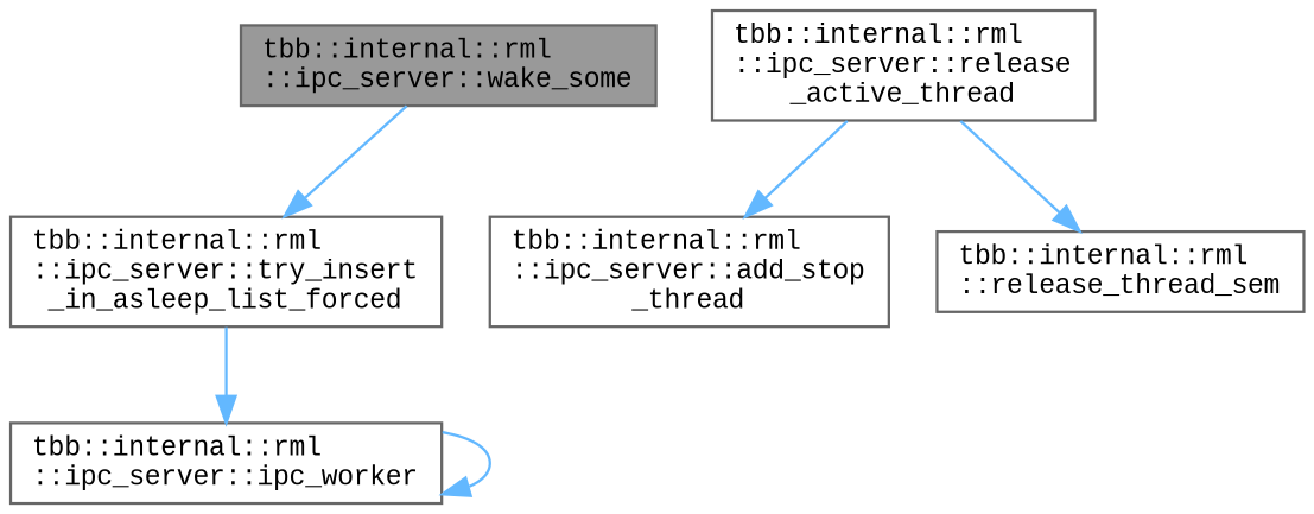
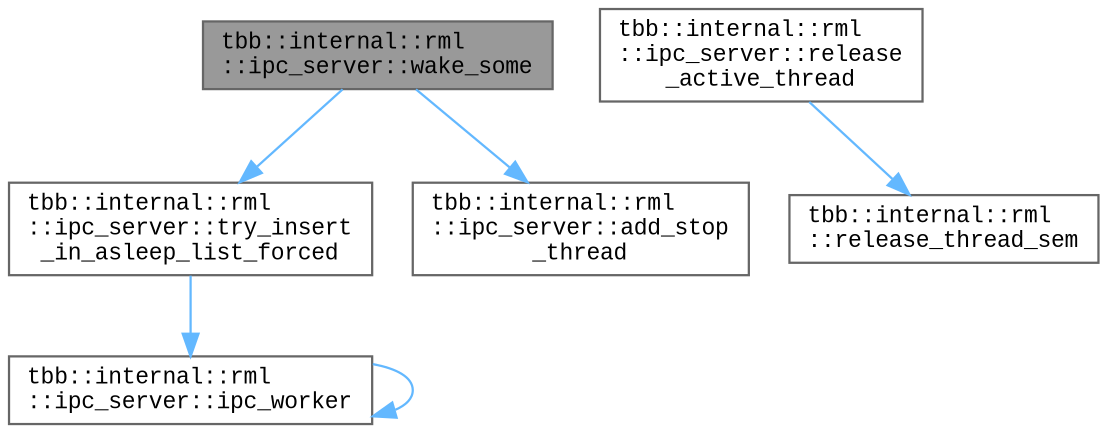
  digraph {
    fontname="Liberation Mono"
    rankdir=TB
    node [color=grey40 fillcolor=white fontname="Liberation Mono" fontsize=10 shape=box style=filled]
    edge [color=steelblue1 fontname="Liberation Mono" fontsize=10 labelfontname=Helvetica labelfontsize=10 style=solid]
    n1 [color=gray40 fillcolor=grey60 fontcolor=black height=0.2 label="tbb::internal::rml\l::ipc_server::wake_some" width=0.4]
    n2 [height=0.2 label="tbb::internal::rml\l::ipc_server::add_stop\l_thread" width=0.4]
    n3 [height=0.2 label="tbb::internal::rml\l::ipc_server::try_insert\l_in_asleep_list_forced" width=0.4]
    n4 [height=0.2 label="tbb::internal::rml\l::ipc_server::ipc_worker" width=0.4]
    n5 [height=0.2 label="tbb::internal::rml\l::ipc_server::release\l_active_thread" width=0.4]
    n6 [height=0.2 label="tbb::internal::rml\l::release_thread_sem" width=0.4]
-   n5 -> n2
+   n1 -> n2
    n1 -> n3
    n3 -> n4
    n4 -> n4
    n5 -> n6
  }
